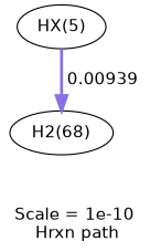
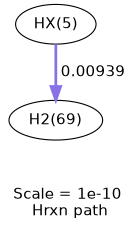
  digraph {
    fontname=Helvetica
    label="Scale = 1e-10\l Hrxn path"
    node [fontname=Helvetica]
    n1 [label="HX(5)"]
-   n2 [label="H2(68)"]
+   n2 [label="H2(69)"]
    n1 -> n2 [arrowsize=1.24 color="0.7, 0.509, 0.9" fontname=Helvetica label=" 0.00939" style="setlinewidth(2.48)"]
  }
